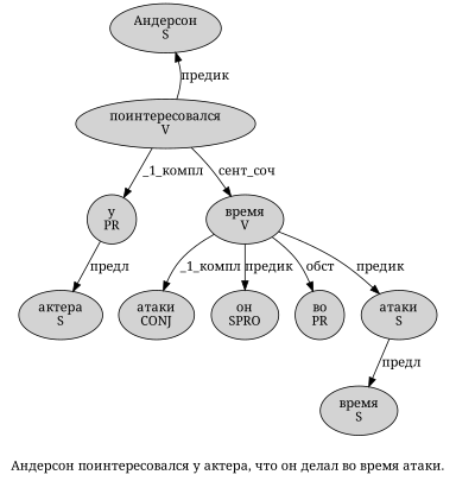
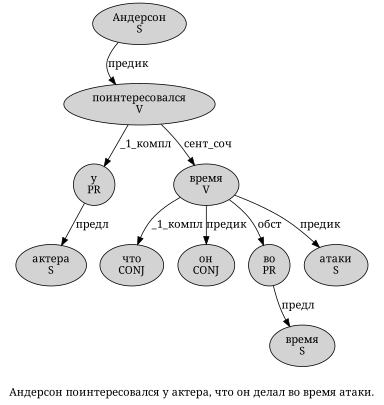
  digraph {
    fontname="Noto Serif"
    label="Андерсон поинтересовался у актера, что он делал во время атаки."
    node [fillcolor=lightgray fontname="Noto Serif" penwidth=1 shape=ellipse style=filled]
    edge [fontname="Noto Serif"]
    n1 [label="Андерсон\nS"]
    n2 [label="поинтересовался\nV"]
    n3 [label="у\nPR"]
    n4 [label="время\nV"]
    n5 [label="актера\nS"]
-   n6 [label="атаки\nCONJ"]
-   n7 [label="он\nSPRO"]
+   n6 [label="что\nCONJ"]
+   n7 [label="он\nCONJ"]
    n8 [label="во\nPR"]
    n9 [label="атаки\nS"]
    n10 [label="время\nS"]
-   n2 -> n1 [label="предик"]
+   n1 -> n2 [label="предик"]
    n2 -> n3 [label="_1_компл"]
    n2 -> n4 [label="сент_соч"]
    n3 -> n5 [label="предл"]
    n4 -> n6 [label="_1_компл"]
    n4 -> n7 [label="предик"]
    n4 -> n8 [label="обст"]
    n4 -> n9 [label="предик"]
-   n9 -> n10 [label="предл"]
+   n8 -> n10 [label="предл"]
  }
